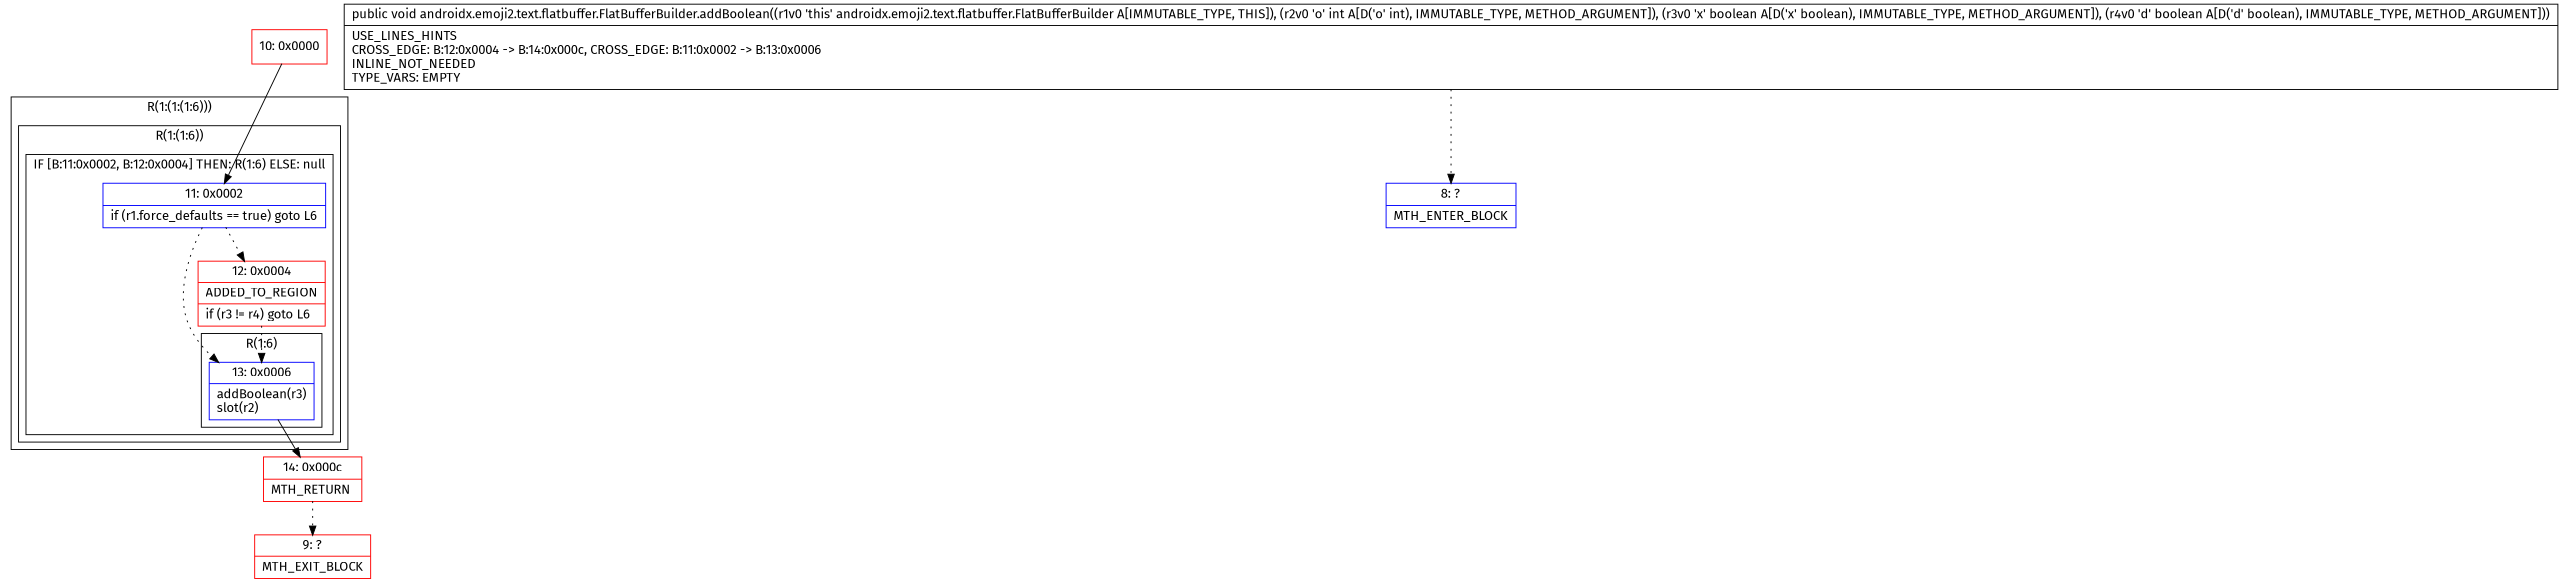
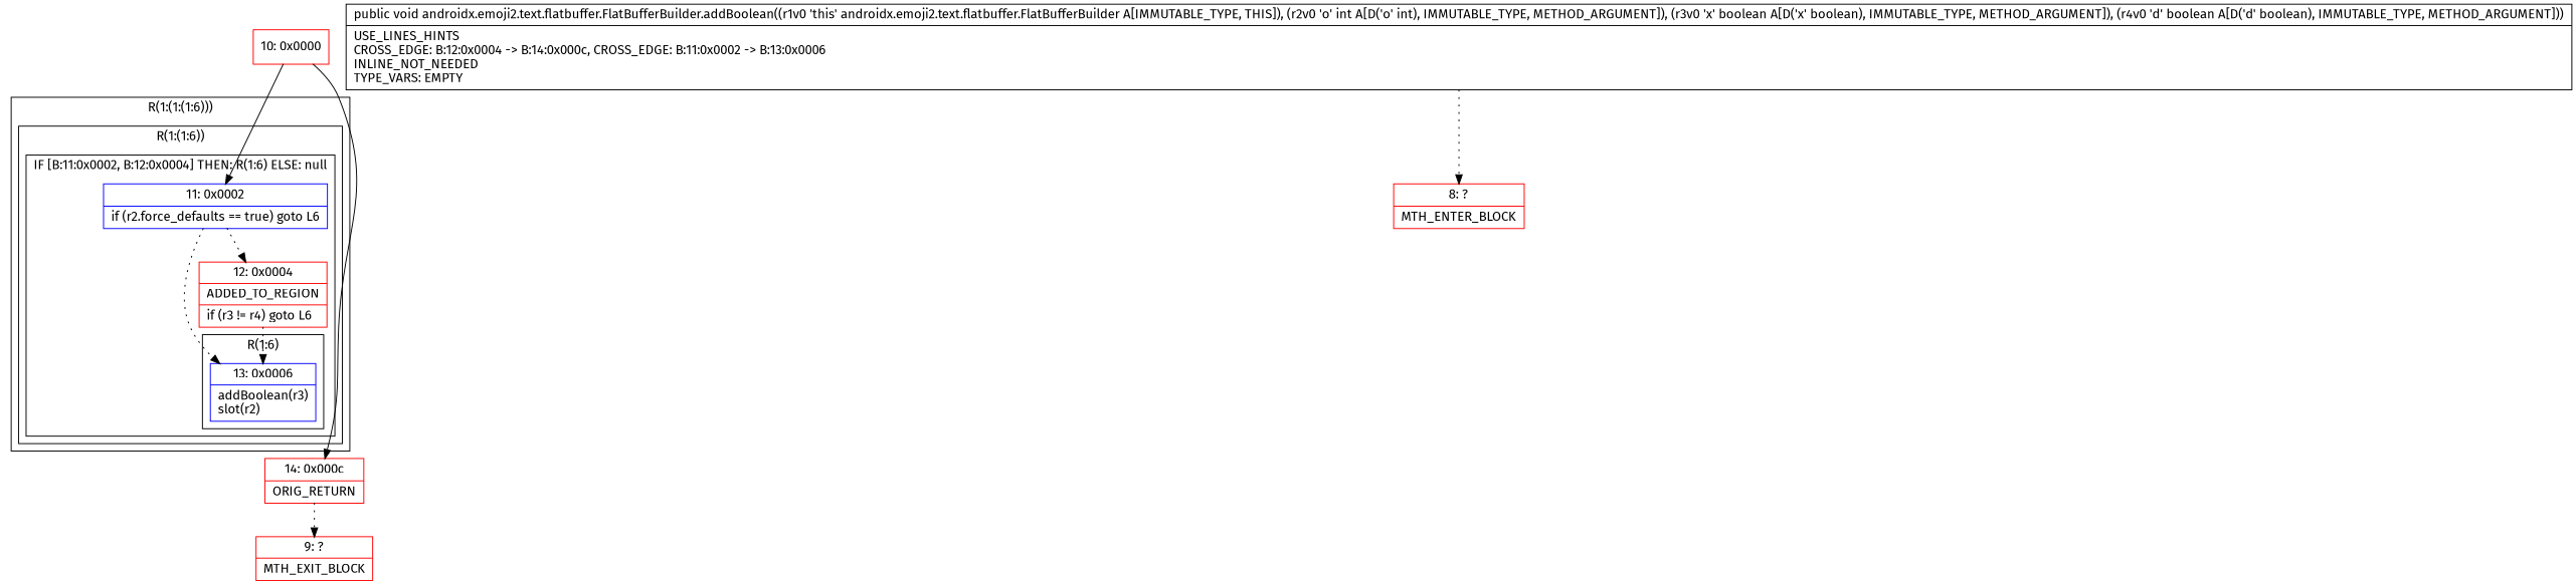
  digraph {
    fontname="Fira Sans"
    node [color=red fontname="Fira Sans" shape=record]
    edge [fontname="Fira Sans" style=dotted]
    n1 [color=blue label="{13\:\ 0x0006|addBoolean(r3)\lslot(r2)\l}"]
-   n2 [color=blue label="{11\:\ 0x0002|if (r1.force_defaults == true) goto L6\l}"]
+   n2 [color=blue label="{11\:\ 0x0002|if (r2.force_defaults == true) goto L6\l}"]
    n3 [label="{12\:\ 0x0004|ADDED_TO_REGION\l|if (r3 != r4) goto L6\l}"]
-   n4 [label="{14\:\ 0x000c|MTH_RETURN\l}"]
+   n4 [label="{14\:\ 0x000c|ORIG_RETURN\l}"]
    n5 [label="{9\:\ ?|MTH_EXIT_BLOCK\l}"]
-   n6 [color=blue label="{8\:\ ?|MTH_ENTER_BLOCK\l}"]
+   n6 [label="{8\:\ ?|MTH_ENTER_BLOCK\l}"]
    n7 [label="{10\:\ 0x0000}"]
    n8 [label="{public void androidx.emoji2.text.flatbuffer.FlatBufferBuilder.addBoolean((r1v0 'this' androidx.emoji2.text.flatbuffer.FlatBufferBuilder A[IMMUTABLE_TYPE, THIS]), (r2v0 'o' int A[D('o' int), IMMUTABLE_TYPE, METHOD_ARGUMENT]), (r3v0 'x' boolean A[D('x' boolean), IMMUTABLE_TYPE, METHOD_ARGUMENT]), (r4v0 'd' boolean A[D('d' boolean), IMMUTABLE_TYPE, METHOD_ARGUMENT]))  | USE_LINES_HINTS\lCROSS_EDGE: B:12:0x0004 \-\> B:14:0x000c, CROSS_EDGE: B:11:0x0002 \-\> B:13:0x0006\lINLINE_NOT_NEEDED\lTYPE_VARS: EMPTY\l}" color=""]
    subgraph cluster_1 {
      label="R(1:(1:(1:6)))"
      subgraph cluster_2 {
        label="R(1:(1:6))"
        subgraph cluster_3 {
          label="IF [B:11:0x0002, B:12:0x0004] THEN: R(1:6) ELSE: null"
          n2
          n3
          subgraph cluster_4 {
            label="R(1:6)"
            n1
          }
        }
      }
    }
-   n1 -> n4 [style=solid]
+   n7 -> n4 [style=solid]
    n2 -> n1
    n2 -> n3
    n3 -> n1
    n4 -> n5
    n7 -> n2 [style=solid]
    n8 -> n6
  }
